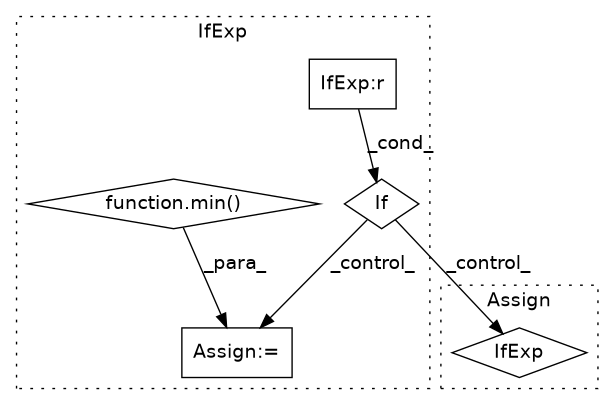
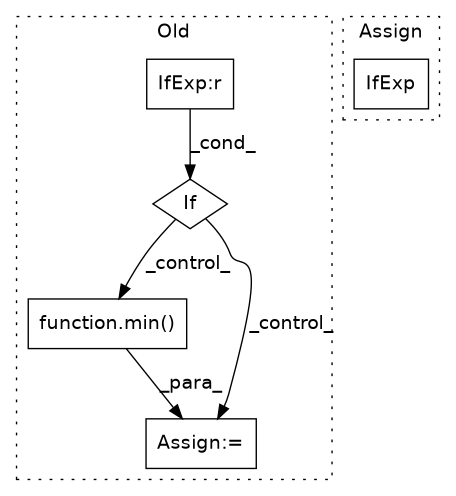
  digraph {
    fontname="DejaVu Sans"
    node [fontname="DejaVu Sans" l=3 shape=box]
    edge [fontname="DejaVu Sans"]
-   n1 [a=75 l="4,1" label="function.min()" s="3266,3287" shape=diamond]
+   n1 [a=75 l="4,1" label="function.min()" s="3266,3287"]
    n2 [a=68 label="Assign:=" s=3263]
    n3 [a=96 label=If s=3221 shape=diamond]
    n4 [a=40 l=21 label="IfExp:r" s=3224]
-   n5 [a=51 l="4,6" label=IfExp s="4399,4420" shape=diamond]
+   n5 [a=51 l="4,6" label=IfExp s="4399,4420"]
    subgraph cluster_1 {
-     label=IfExp
+     label=Old
      style=dotted
      n1
      n2
      n3
      n4
    }
    subgraph cluster_2 {
      label=Assign
      style=dotted
      n5
    }
    n1 -> n2 [label=_para_]
-   n3 -> n5 [label=_control_]
+   n3 -> n1 [label=_control_]
    n3 -> n2 [label=_control_]
    n4 -> n3 [label=_cond_]
  }
